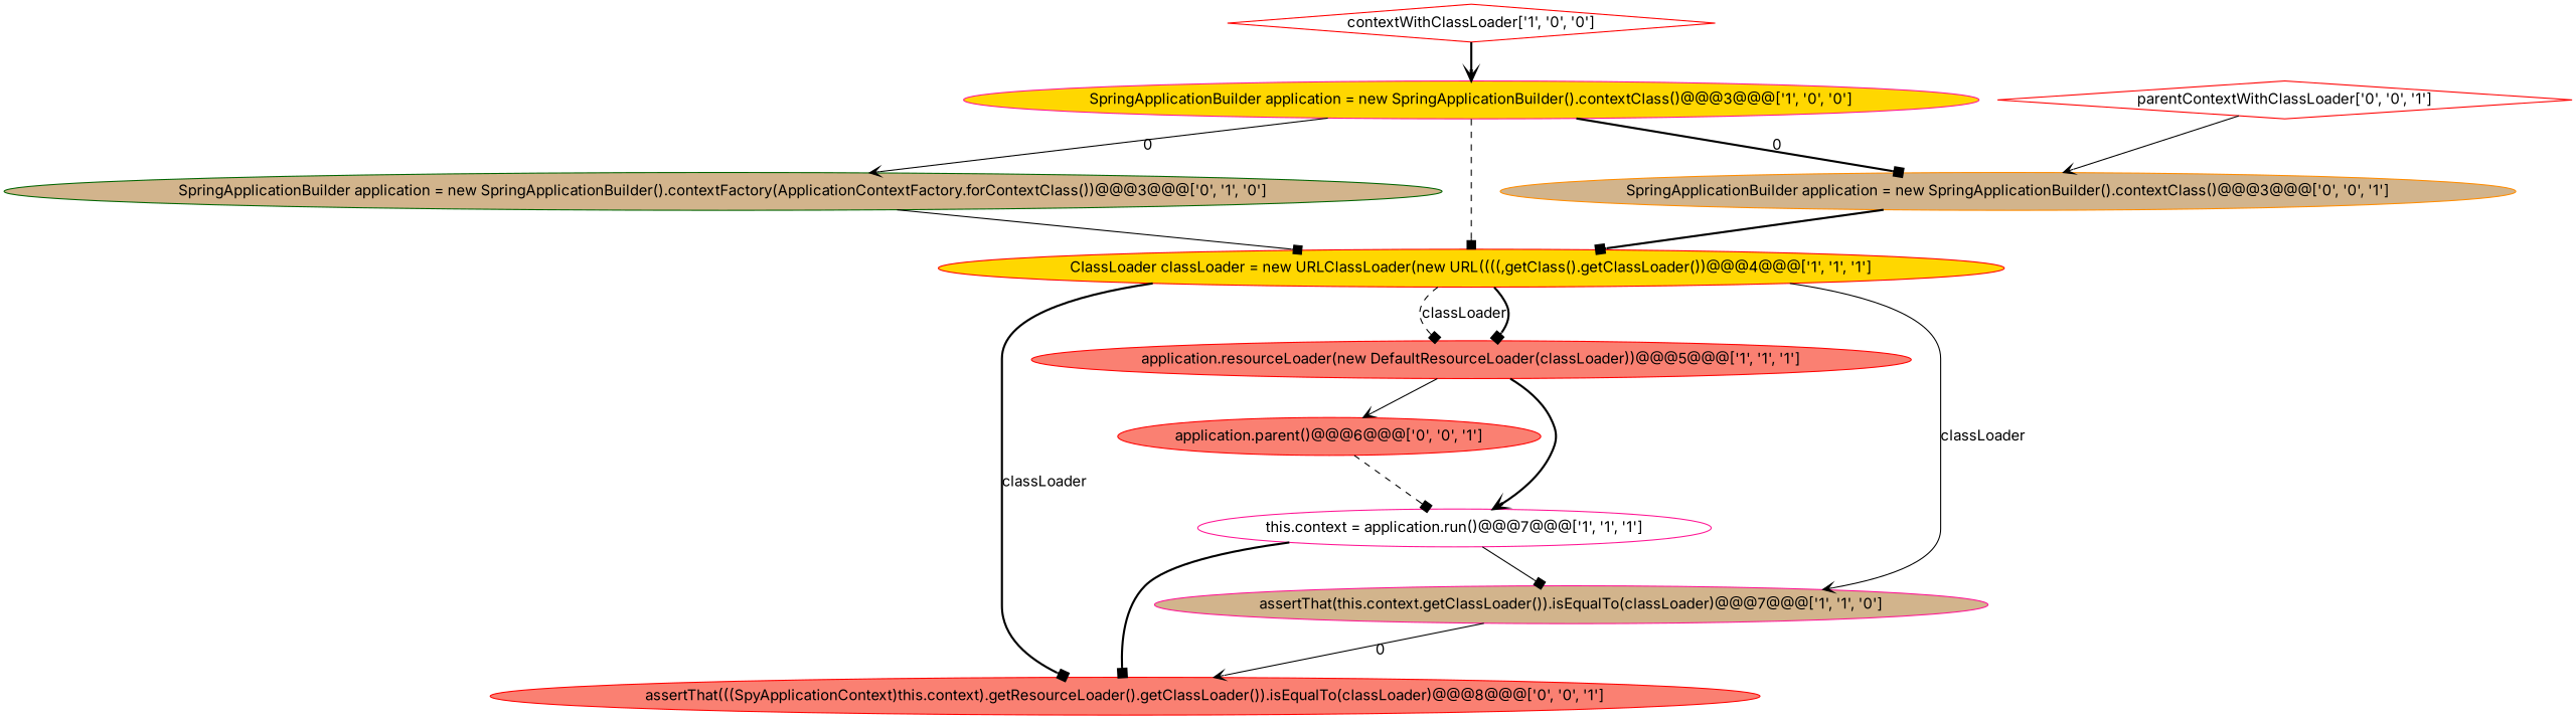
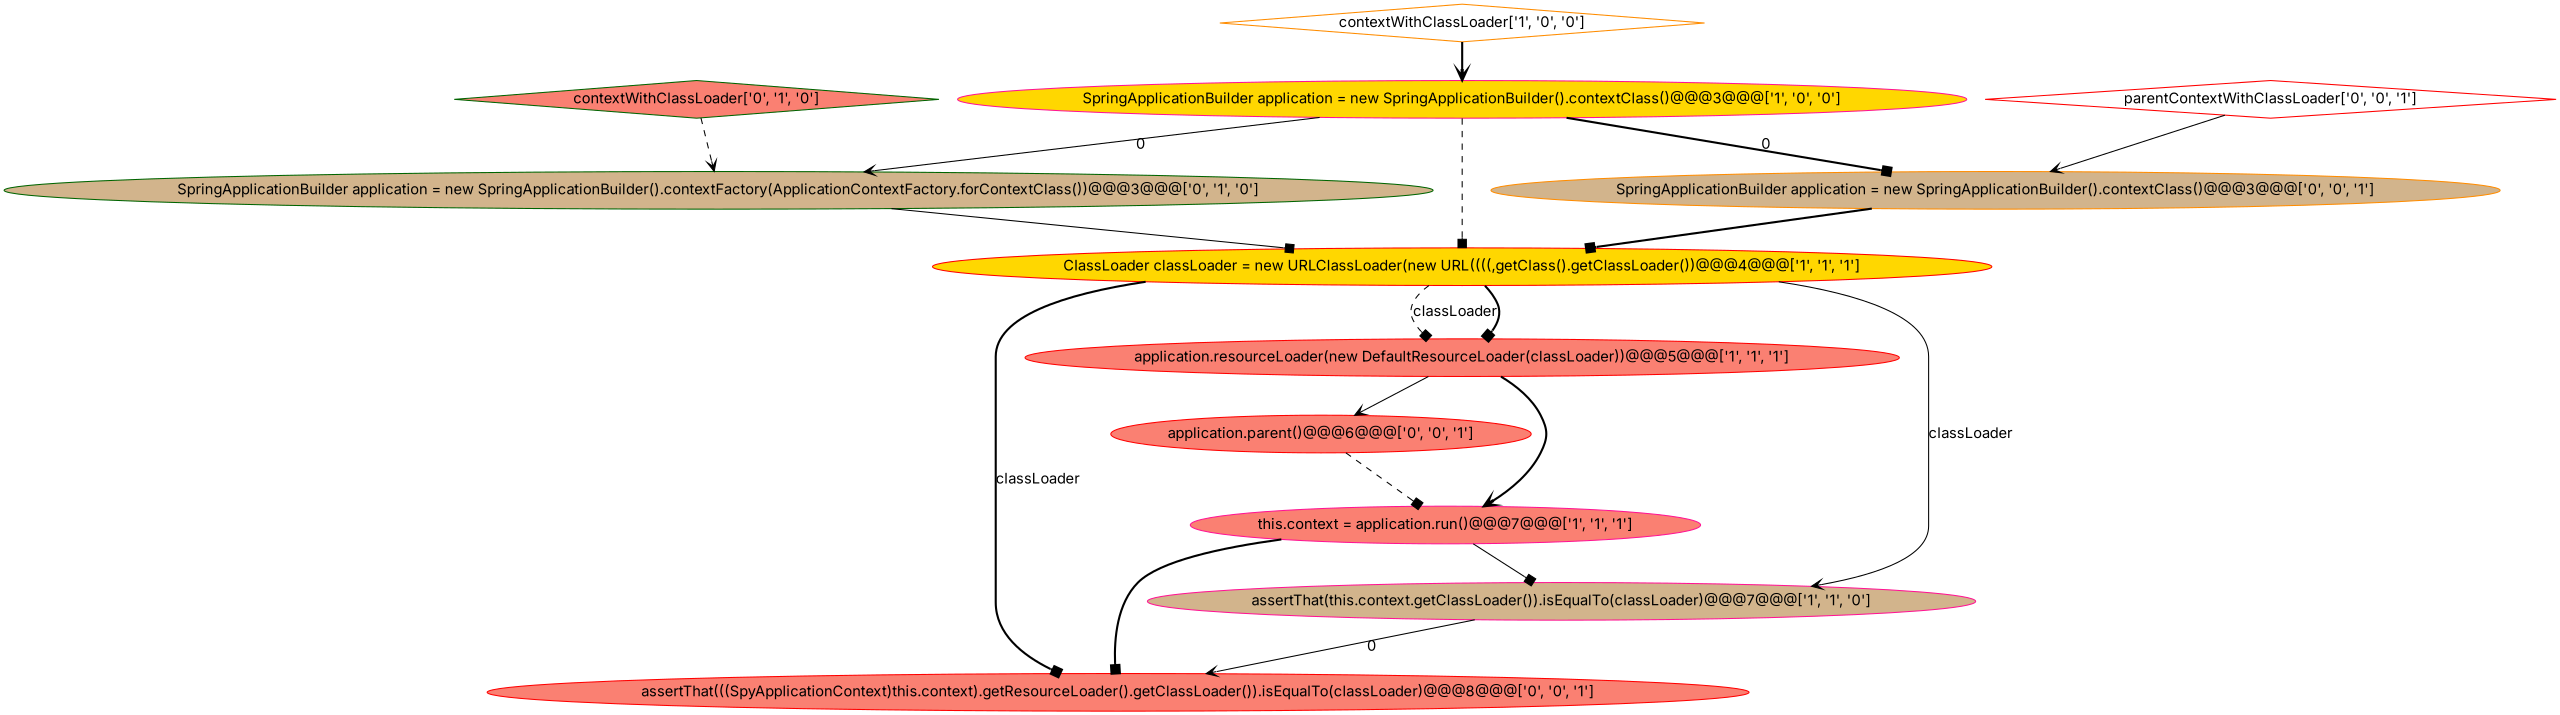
  digraph {
    fontname=Inter
    node [color=red fillcolor=salmon fontname=Inter shape=ellipse style=filled]
    edge [arrowhead=box fontname=Inter style=bold]
-   n1 [fillcolor=white label="contextWithClassLoader['1', '0', '0']" shape=diamond]
+   n1 [color=darkorange fillcolor=white label="contextWithClassLoader['1', '0', '0']" shape=diamond]
    n2 [color=deeppink fillcolor=gold label="SpringApplicationBuilder application = new SpringApplicationBuilder().contextClass()@@@3@@@['1', '0', '0']"]
    n3 [color=darkorange fillcolor=tan label="SpringApplicationBuilder application = new SpringApplicationBuilder().contextClass()@@@3@@@['0', '0', '1']"]
    n4 [color=darkgreen fillcolor=tan label="SpringApplicationBuilder application = new SpringApplicationBuilder().contextFactory(ApplicationContextFactory.forContextClass())@@@3@@@['0', '1', '0']"]
    n5 [fillcolor=gold label="ClassLoader classLoader = new URLClassLoader(new URL((((,getClass().getClassLoader())@@@4@@@['1', '1', '1']"]
    n6 [fillcolor=white label="parentContextWithClassLoader['0', '0', '1']" shape=diamond]
+   n7 [color=darkgreen label="contextWithClassLoader['0', '1', '0']" shape=diamond]
    n8 [label="application.parent()@@@6@@@['0', '0', '1']"]
-   n9 [color=deeppink fillcolor=white label="this.context = application.run()@@@7@@@['1', '1', '1']"]
+   n9 [color=deeppink label="this.context = application.run()@@@7@@@['1', '1', '1']"]
    n10 [label="assertThat(((SpyApplicationContext)this.context).getResourceLoader().getClassLoader()).isEqualTo(classLoader)@@@8@@@['0', '0', '1']"]
    n11 [color=deeppink fillcolor=tan label="assertThat(this.context.getClassLoader()).isEqualTo(classLoader)@@@7@@@['1', '1', '0']"]
    n12 [label="application.resourceLoader(new DefaultResourceLoader(classLoader))@@@5@@@['1', '1', '1']"]
    n1 -> n2 [arrowhead=vee]
    n2 -> n3 [label=0]
    n2 -> n4 [arrowhead=vee label=0 style=solid]
    n2 -> n5 [style=dashed]
    n3 -> n5
    n4 -> n5 [style=solid]
    n5 -> n10 [label=classLoader]
    n5 -> n11 [arrowhead=vee label=classLoader style=solid]
    n5 -> n12 [label=classLoader style=dashed]
    n5 -> n12
    n6 -> n3 [arrowhead=vee style=solid]
+   n7 -> n4 [arrowhead=vee style=dashed]
    n8 -> n9 [style=dashed]
    n9 -> n10
    n9 -> n11 [style=solid]
    n11 -> n10 [arrowhead=vee label=0 style=solid]
    n12 -> n8 [arrowhead=vee style=solid]
    n12 -> n9 [arrowhead=vee]
  }
